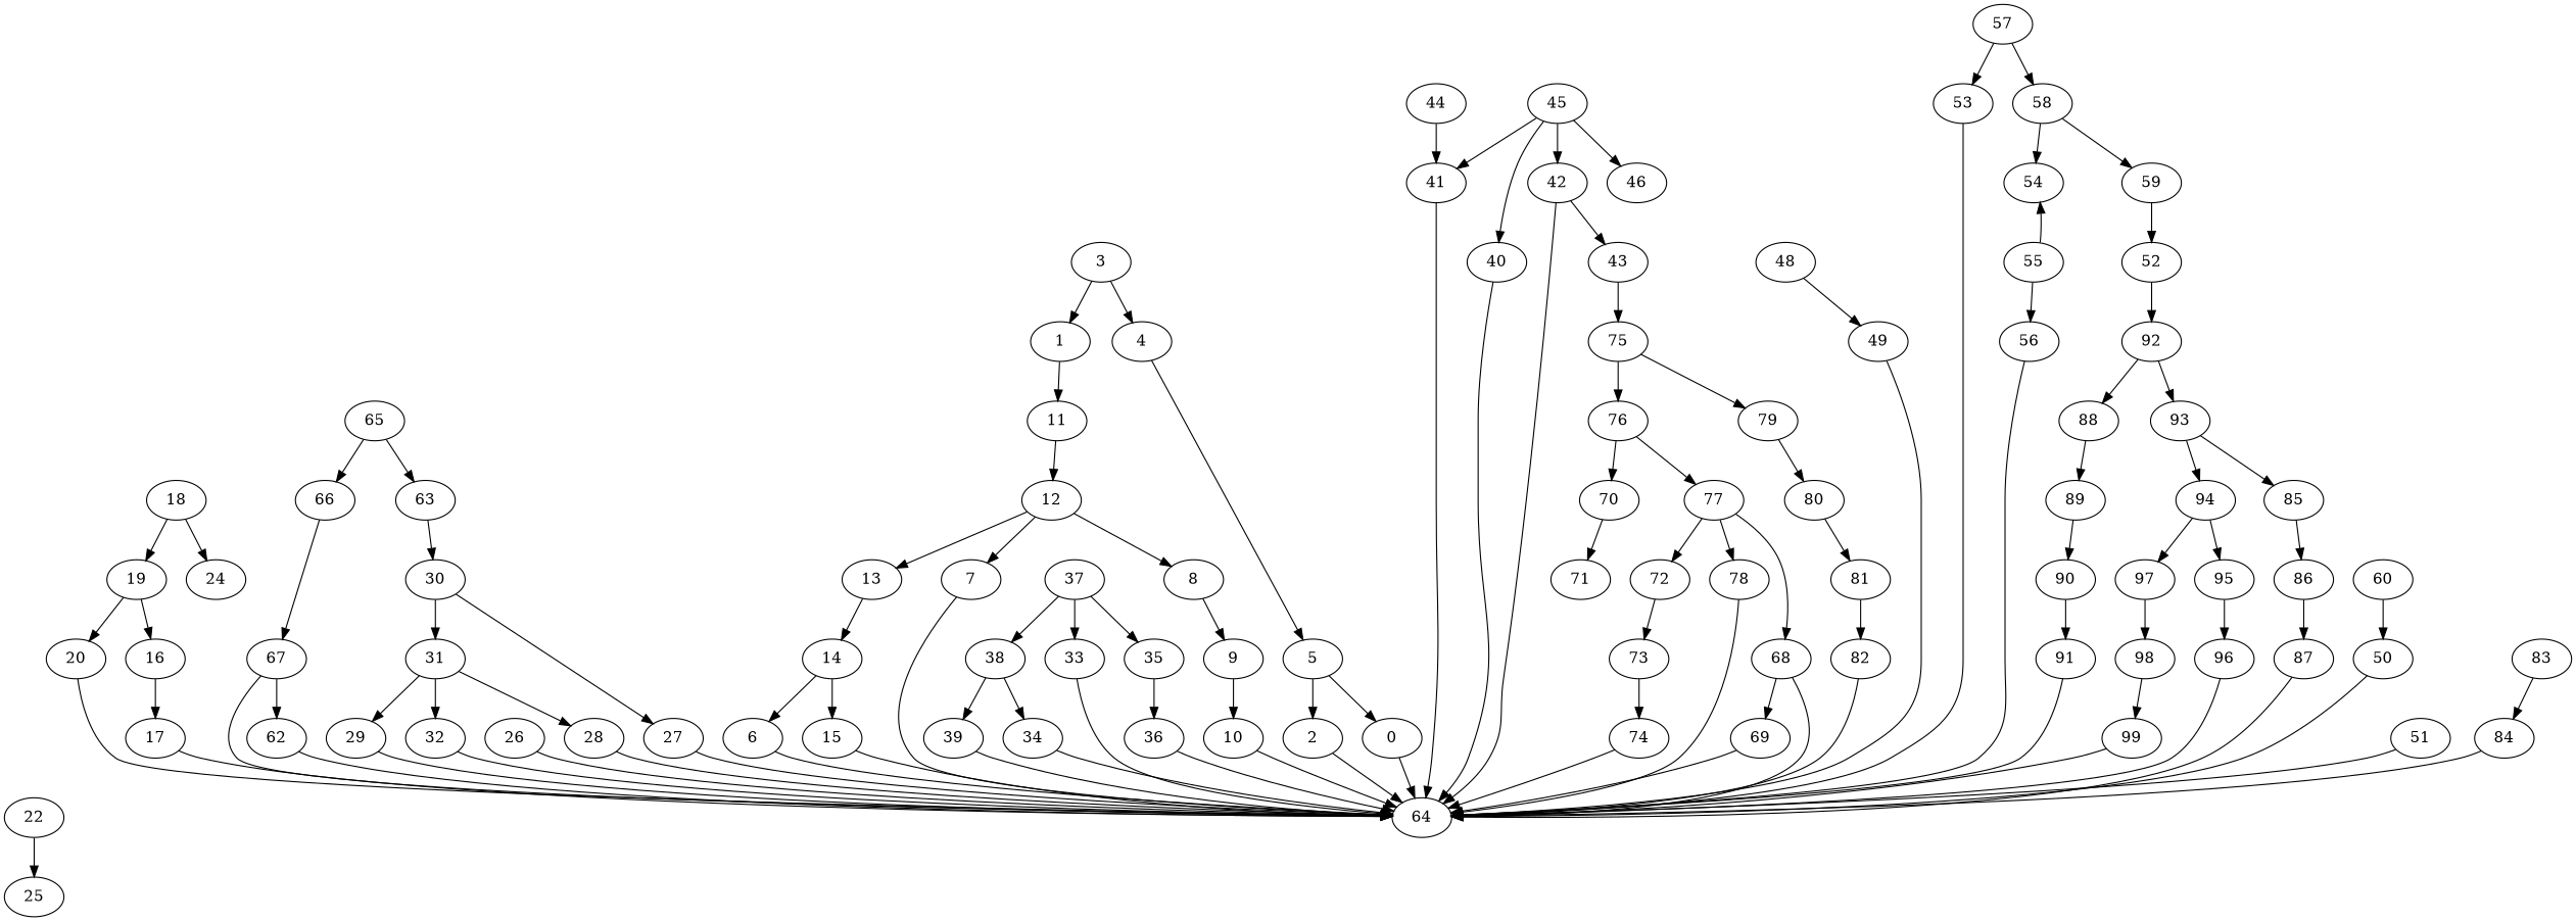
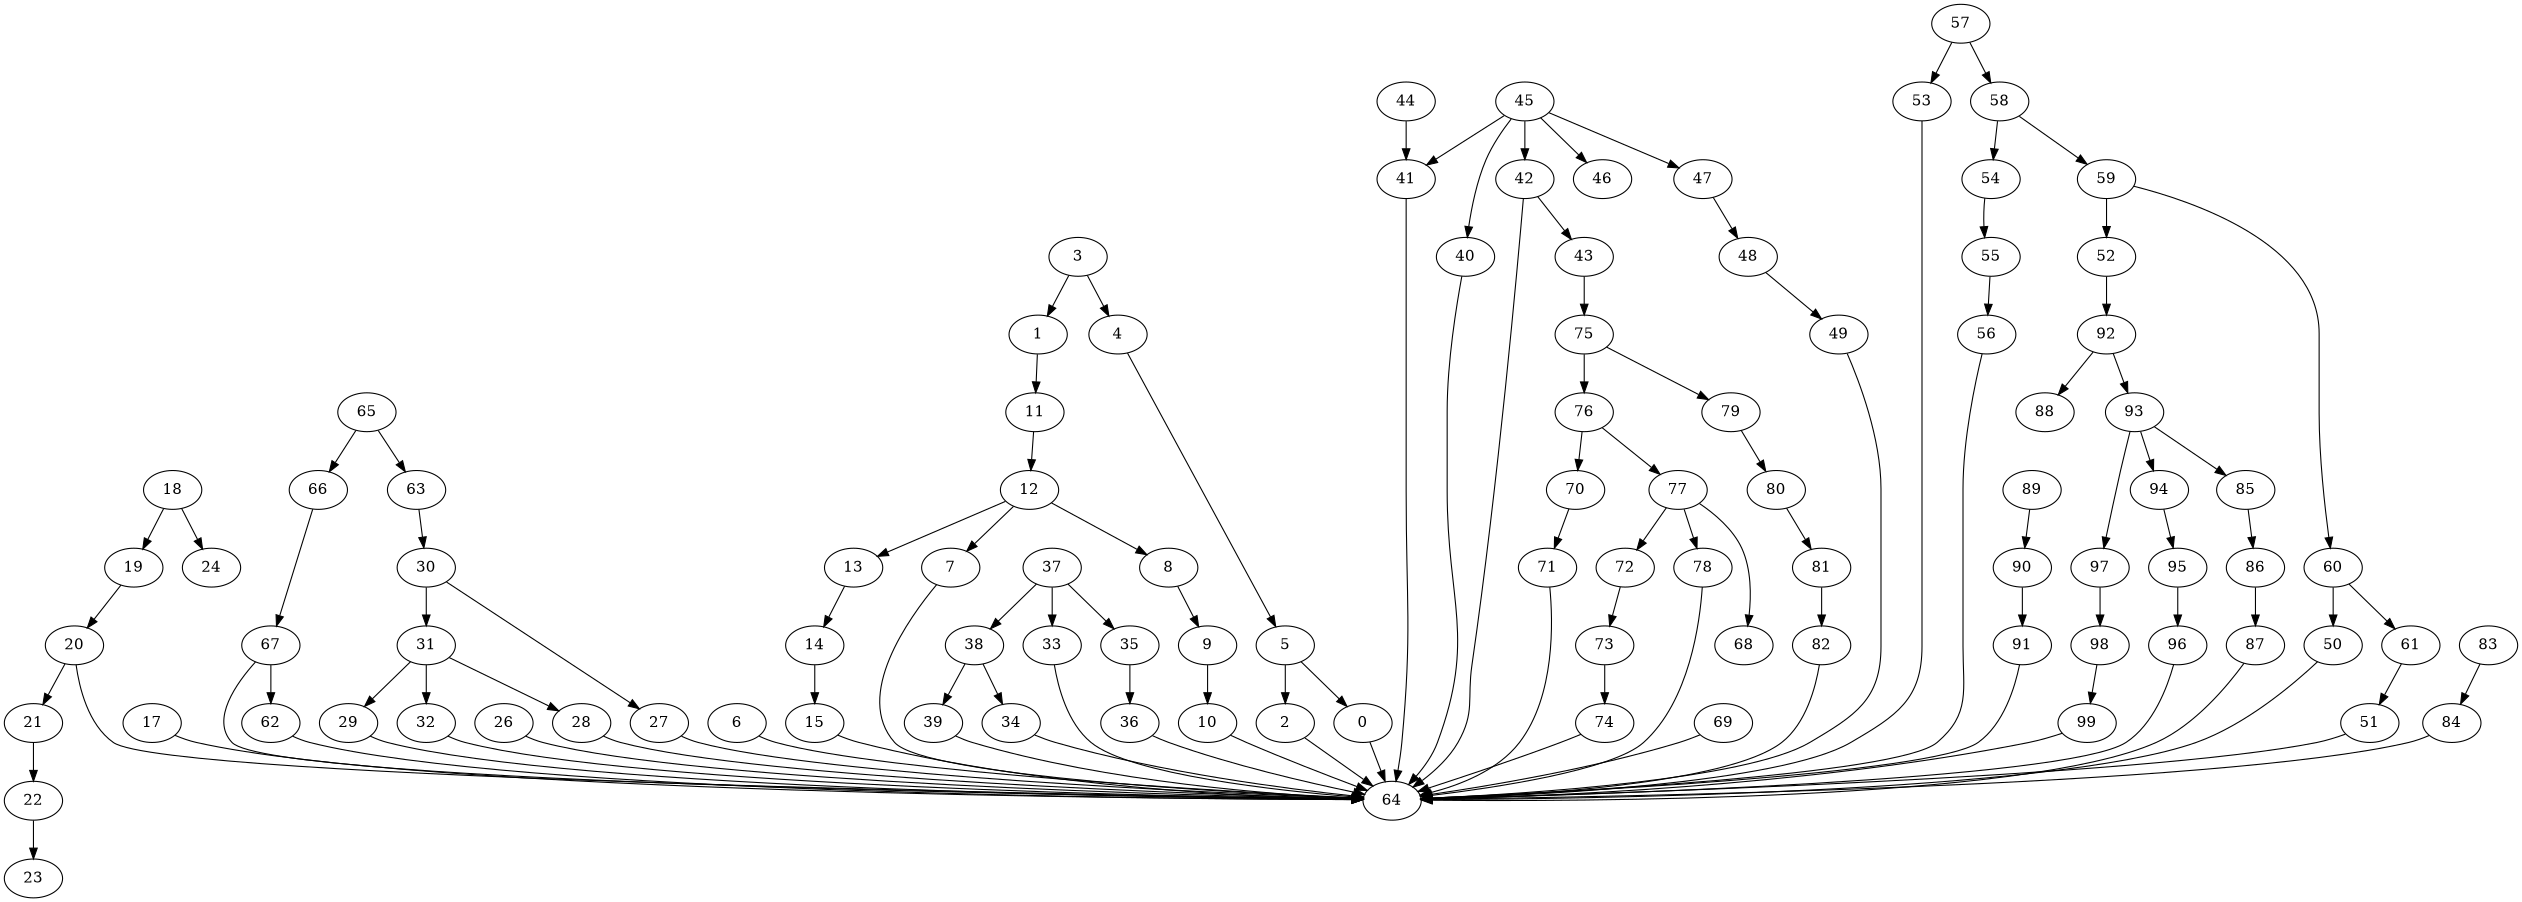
  strict digraph {
    node [exec=127]
    edge [comm=8]
    0 [exec=188]
    64 [exec=140]
    1 [exec=190]
    11 [exec=171]
    12 [exec=149]
    2 [exec=171]
    3 [exec=151]
    4 [exec=88]
    5 [exec=109]
    6 [exec=90]
    7 [exec=60]
    9 [exec=57]
    8
    10 [exec=118]
    13 [exec=159]
    14 [exec=151]
    15 [exec=197]
-   16 [exec=105]
    17 [exec=116]
    18 [exec=161]
    19
    24 [exec=139]
    20 [exec=157]
+   21 [exec=179]
    22 [exec=148]
-   23 [exec=196 label=25]
+   23 [exec=196]
    26 [exec=199]
    27 [exec=173]
    28 [exec=72]
    29 [exec=138]
    30 [exec=67]
    31 [exec=155]
    32 [exec=88]
    33 [exec=146]
    34 [exec=200]
    35 [exec=134]
    36 [exec=191]
    37 [exec=121]
    38 [exec=179]
    39 [exec=110]
    40 [exec=100]
    41 [exec=154]
    42 [exec=124]
    43 [exec=117]
    75 [exec=144]
    76 [exec=117]
    79 [exec=76]
    44 [exec=89]
    45 [exec=60]
    46 [exec=136]
+   47 [exec=130]
    48 [exec=142]
    49 [exec=85]
    50 [exec=179]
    51 [exec=119]
    52 [exec=160]
    92 [exec=136]
    88 [exec=107]
    93 [exec=105]
    53 [exec=110]
    55 [exec=161]
    54
    56 [exec=116]
    57 [exec=183]
    58
    59 [exec=190]
    60 [exec=136]
+   61 [exec=52]
    62 [exec=169]
    63 [exec=140]
    65 [exec=121]
    66 [exec=175]
    67 [exec=55]
    68 [exec=166]
    69 [exec=126]
    70 [exec=131]
    71 [exec=95]
    72 [exec=143]
    73 [exec=97]
    74 [exec=130]
    77 [exec=126]
    80 [exec=56]
    78 [exec=146]
    81 [exec=195]
    82 [exec=83]
    83 [exec=161]
    84 [exec=74]
    85 [exec=76]
    86 [exec=132]
    87 [exec=135]
    89 [exec=162]
    90 [exec=93]
    91 [exec=70]
    94 [exec=195]
    95 [exec=165]
    97 [exec=107]
    96 [exec=119]
    98 [exec=80]
    99 [exec=58]
    0 -> 64
    1 -> 11 [comm=6]
    11 -> 12 [comm=17]
    12 -> 7 [comm=16]
    12 -> 8 [comm=13]
    12 -> 13 [comm=14]
    2 -> 64 [comm=7]
    3 -> 1 [comm=6]
    3 -> 4 [comm=20]
    4 -> 5 [comm=7]
    5 -> 0 [comm=20]
    5 -> 2 [comm=15]
    6 -> 64 [comm=10]
    7 -> 64 [comm=15]
    9 -> 10 [comm=16]
    8 -> 9 [comm=7]
    10 -> 64 [comm=17]
    13 -> 14 [comm=11]
-   14 -> 6 [comm=18]
    14 -> 15 [comm=15]
    15 -> 64
-   16 -> 17 [comm=9]
    17 -> 64 [comm=5]
    18 -> 19 [comm=17]
    18 -> 24 [comm=7]
-   19 -> 16 [comm=6]
    19 -> 20 [comm=10]
    20 -> 64 [comm=6]
+   20 -> 21 [comm=16]
+   21 -> 22 [comm=19]
    22 -> 23 [comm=17]
    26 -> 64 [comm=16]
    27 -> 64 [comm=20]
    28 -> 64 [comm=15]
    29 -> 64 [comm=18]
    30 -> 27 [comm=19]
    30 -> 31 [comm=18]
    31 -> 28 [comm=12]
    31 -> 29 [comm=11]
    31 -> 32 [comm=5]
    32 -> 64 [comm=13]
    33 -> 64 [comm=7]
    34 -> 64 [comm=18]
    35 -> 36 [comm=12]
    36 -> 64 [comm=18]
    37 -> 33 [comm=5]
    37 -> 35 [comm=15]
    37 -> 38 [comm=9]
    38 -> 34 [comm=13]
    38 -> 39 [comm=16]
    39 -> 64
    40 -> 64 [comm=19]
    41 -> 64
    42 -> 64 [comm=17]
    42 -> 43 [comm=17]
    43 -> 75
    75 -> 76 [comm=17]
    75 -> 79 [comm=12]
    76 -> 70 [comm=10]
    76 -> 77 [comm=18]
    79 -> 80 [comm=9]
    44 -> 41 [comm=15]
    45 -> 40 [comm=5]
    45 -> 41 [comm=20]
    45 -> 42 [comm=9]
    45 -> 46
+   45 -> 47 [comm=12]
+   47 -> 48 [comm=6]
    48 -> 49 [comm=7]
    49 -> 64
    50 -> 64 [comm=17]
    51 -> 64 [comm=10]
    52 -> 92 [comm=5]
    92 -> 88 [comm=18]
    92 -> 93 [comm=14]
-   88 -> 89 [comm=11]
    93 -> 85 [comm=14]
    93 -> 94 [comm=13]
    53 -> 64 [comm=15]
    55 -> 56 [comm=5]
-   55 -> 54
+   54 -> 55
    56 -> 64
    57 -> 53 [comm=14]
    57 -> 58 [comm=20]
    58 -> 54 [comm=7]
    58 -> 59 [comm=14]
    59 -> 52 [comm=12]
+   59 -> 60 [comm=6]
    60 -> 50
+   60 -> 61
+   61 -> 51 [comm=6]
    62 -> 64 [comm=15]
    63 -> 30 [comm=10]
    65 -> 63 [comm=12]
    65 -> 66 [comm=7]
    66 -> 67 [comm=10]
    67 -> 64 [comm=19]
    67 -> 62 [comm=12]
-   68 -> 69 [comm=17]
    69 -> 64 [comm=13]
    70 -> 71 [comm=16]
-   68 -> 64 [comm=17]
+   71 -> 64 [comm=17]
    72 -> 73 [comm=16]
    73 -> 74 [comm=18]
    74 -> 64 [comm=7]
    77 -> 68 [comm=20]
    77 -> 72 [comm=9]
    77 -> 78 [comm=18]
    80 -> 81 [comm=10]
    78 -> 64 [comm=17]
    81 -> 82
    82 -> 64 [comm=20]
    83 -> 84 [comm=20]
    84 -> 64 [comm=19]
    85 -> 86 [comm=10]
    86 -> 87 [comm=9]
    87 -> 64 [comm=13]
    89 -> 90 [comm=9]
    90 -> 91 [comm=15]
    91 -> 64 [comm=12]
    94 -> 95 [comm=5]
-   94 -> 97 [comm=13]
+   93 -> 97 [comm=13]
    95 -> 96 [comm=20]
    97 -> 98 [comm=11]
    96 -> 64 [comm=17]
    98 -> 99 [comm=10]
    99 -> 64 [comm=16]
  }
